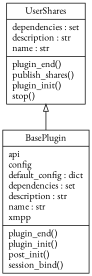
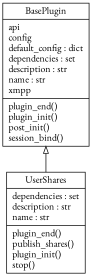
  digraph {
    rankdir=BT
    fontname="EB Garamond"
    node [shape=record fontname="EB Garamond"]
    n1 [label="{BasePlugin|api\lconfig\ldefault_config : dict\ldependencies : set\ldescription : str\lname : str\lxmpp\l|plugin_end()\lplugin_init()\lpost_init()\lsession_bind()\l}"]
    n2 [label="{UserShares|dependencies : set\ldescription : str\lname : str\l|plugin_end()\lpublish_shares()\lplugin_init()\lstop()\l}"]
-   n1 -> n2 [arrowhead=empty arrowtail=none fontname="EB Garamond"]
+   n2 -> n1 [arrowhead=empty arrowtail=none fontname="EB Garamond"]
  }
